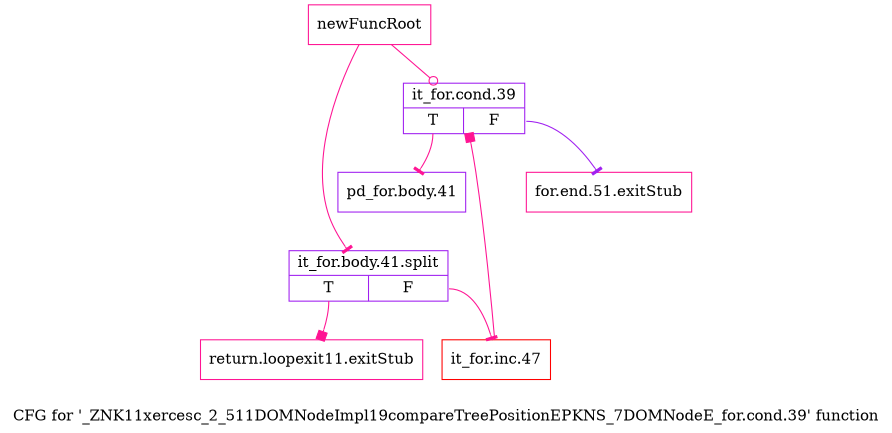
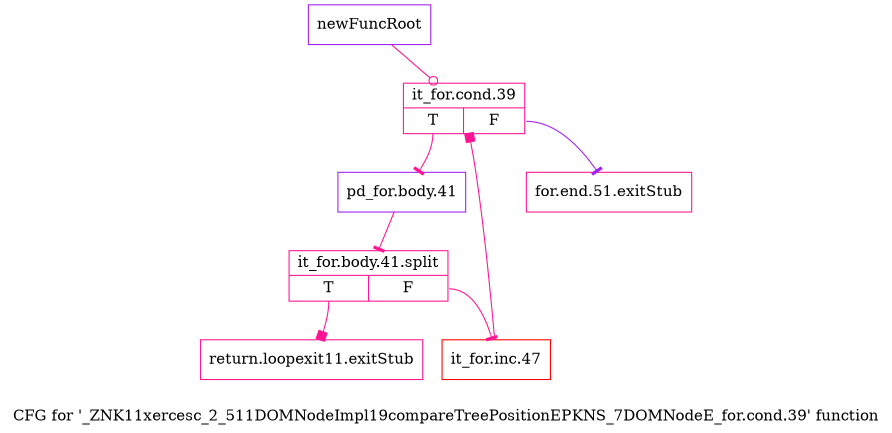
  digraph {
    label="CFG for '_ZNK11xercesc_2_511DOMNodeImpl19compareTreePositionEPKNS_7DOMNodeE_for.cond.39' function"
    node [color=purple shape=record]
    edge [arrowhead=tee color=deeppink]
-   n1 [color=deeppink label="{newFuncRoot}"]
-   n2 [label="{it_for.cond.39|{<s0>T|<s1>F}}"]
+   n1 [label="{newFuncRoot}"]
+   n2 [color=deeppink label="{it_for.cond.39|{<s0>T|<s1>F}}"]
    n3 [color=deeppink label="{for.end.51.exitStub}"]
    n4 [label="{pd_for.body.41}"]
-   n5 [label="{it_for.body.41.split|{<s0>T|<s1>F}}"]
+   n5 [color=deeppink label="{it_for.body.41.split|{<s0>T|<s1>F}}"]
    n6 [color=deeppink label="{return.loopexit11.exitStub}"]
    n7 [color=red label="{it_for.inc.47}"]
    n1 -> n2 [arrowhead=odot]
    n2 -> n3 [color=purple tailport=s1]
    n2 -> n4 [tailport=s0]
-   n1 -> n5
+   n4 -> n5
    n5 -> n6 [arrowhead=box tailport=s0]
    n5 -> n7 [tailport=s1]
    n7 -> n2 [arrowhead=box]
  }
